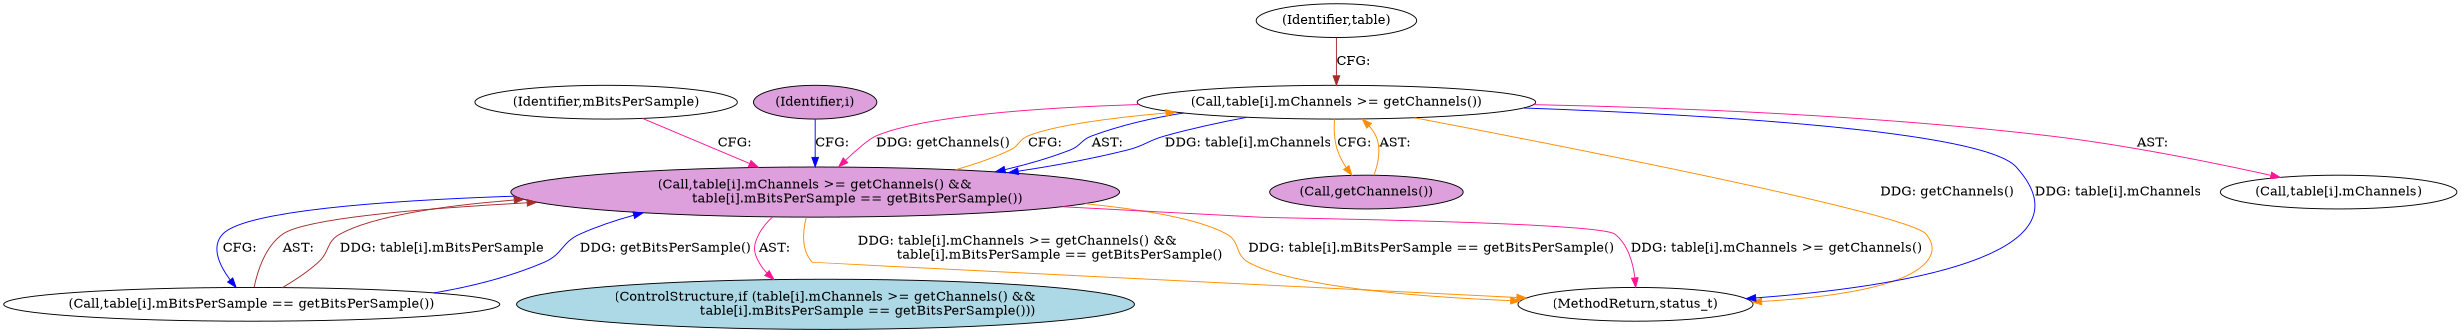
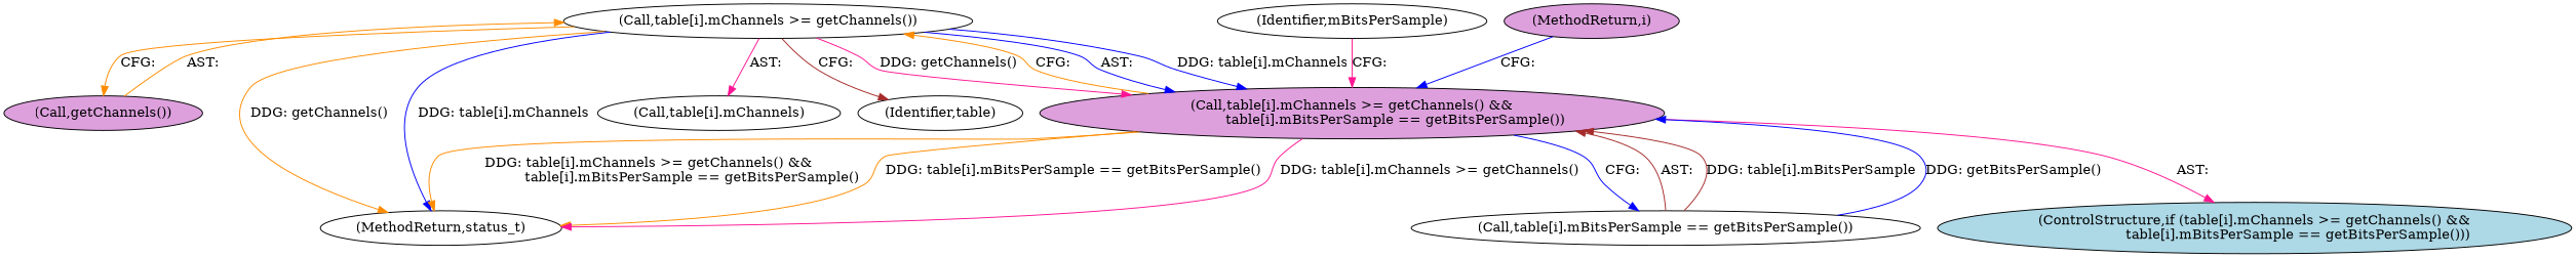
  digraph {
    node [fillcolor=white style=filled]
    edge [color=blue]
    n1 [label="(Call,table[i].mChannels >= getChannels())"]
    n2 [fillcolor=plum label="(Call,table[i].mChannels >= getChannels() &&\n                    table[i].mBitsPerSample == getBitsPerSample())"]
    n3 [fillcolor=plum label="(Call,getChannels())"]
    n4 [label="(MethodReturn,status_t)"]
    n5 [label="(Call,table[i].mChannels)"]
    n6 [label="(Call,table[i].mBitsPerSample == getBitsPerSample())"]
    n7 [fillcolor=lightblue label="(ControlStructure,if (table[i].mChannels >= getChannels() &&\n                    table[i].mBitsPerSample == getBitsPerSample()))"]
    n8 [label="(Identifier,mBitsPerSample)"]
-   n9 [fillcolor=plum label="(Identifier,i)"]
+   n9 [fillcolor=plum label="(MethodReturn,i)"]
    n10 [label="(Identifier,table)"]
    n1 -> n2 [label="AST: "]
    n1 -> n2 [label="DDG: table[i].mChannels"]
    n1 -> n2 [color=deeppink label="DDG: getChannels()"]
    n1 -> n3 [color=darkorange label="CFG: "]
    n1 -> n4 [color=darkorange label="DDG: getChannels()"]
    n1 -> n4 [label="DDG: table[i].mChannels"]
    n1 -> n5 [color=deeppink label="AST: "]
    n2 -> n1 [color=darkorange label="CFG: "]
    n2 -> n4 [color=darkorange label="DDG: table[i].mBitsPerSample == getBitsPerSample()"]
    n2 -> n4 [color=deeppink label="DDG: table[i].mChannels >= getChannels()"]
    n2 -> n4 [color=darkorange label="DDG: table[i].mChannels >= getChannels() &&\n                    table[i].mBitsPerSample == getBitsPerSample()"]
    n2 -> n6 [label="CFG: "]
    n2 -> n7 [color=deeppink label="AST: "]
    n3 -> n1 [color=darkorange label="AST: "]
    n6 -> n2 [color=brown label="AST: "]
    n6 -> n2 [color=brown label="DDG: table[i].mBitsPerSample"]
    n6 -> n2 [label="DDG: getBitsPerSample()"]
    n8 -> n2 [color=deeppink label="CFG: "]
    n9 -> n2 [label="CFG: "]
-   n10 -> n1 [color=brown label="CFG: "]
+   n1 -> n10 [color=brown label="CFG: "]
  }
